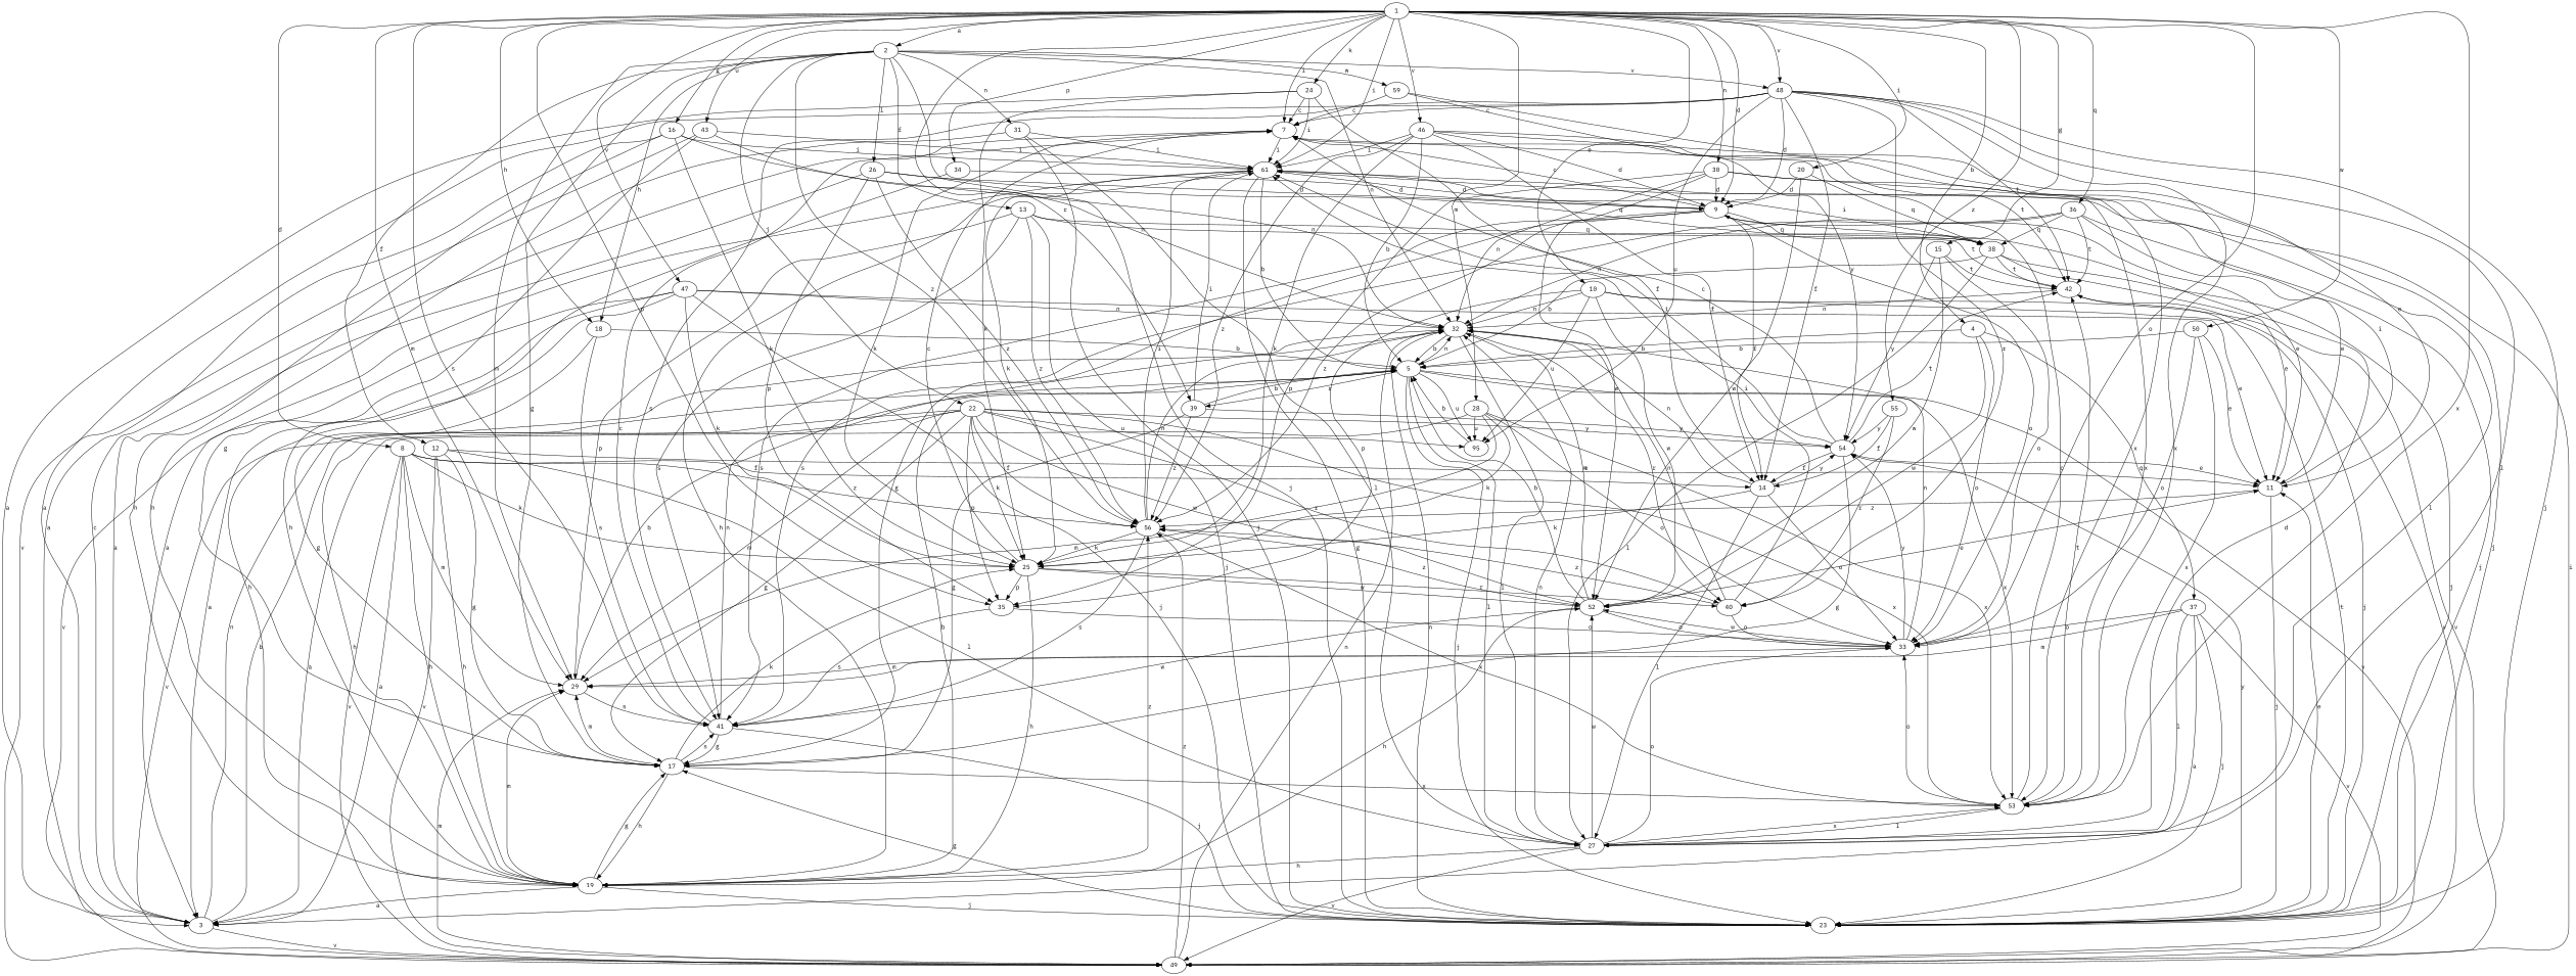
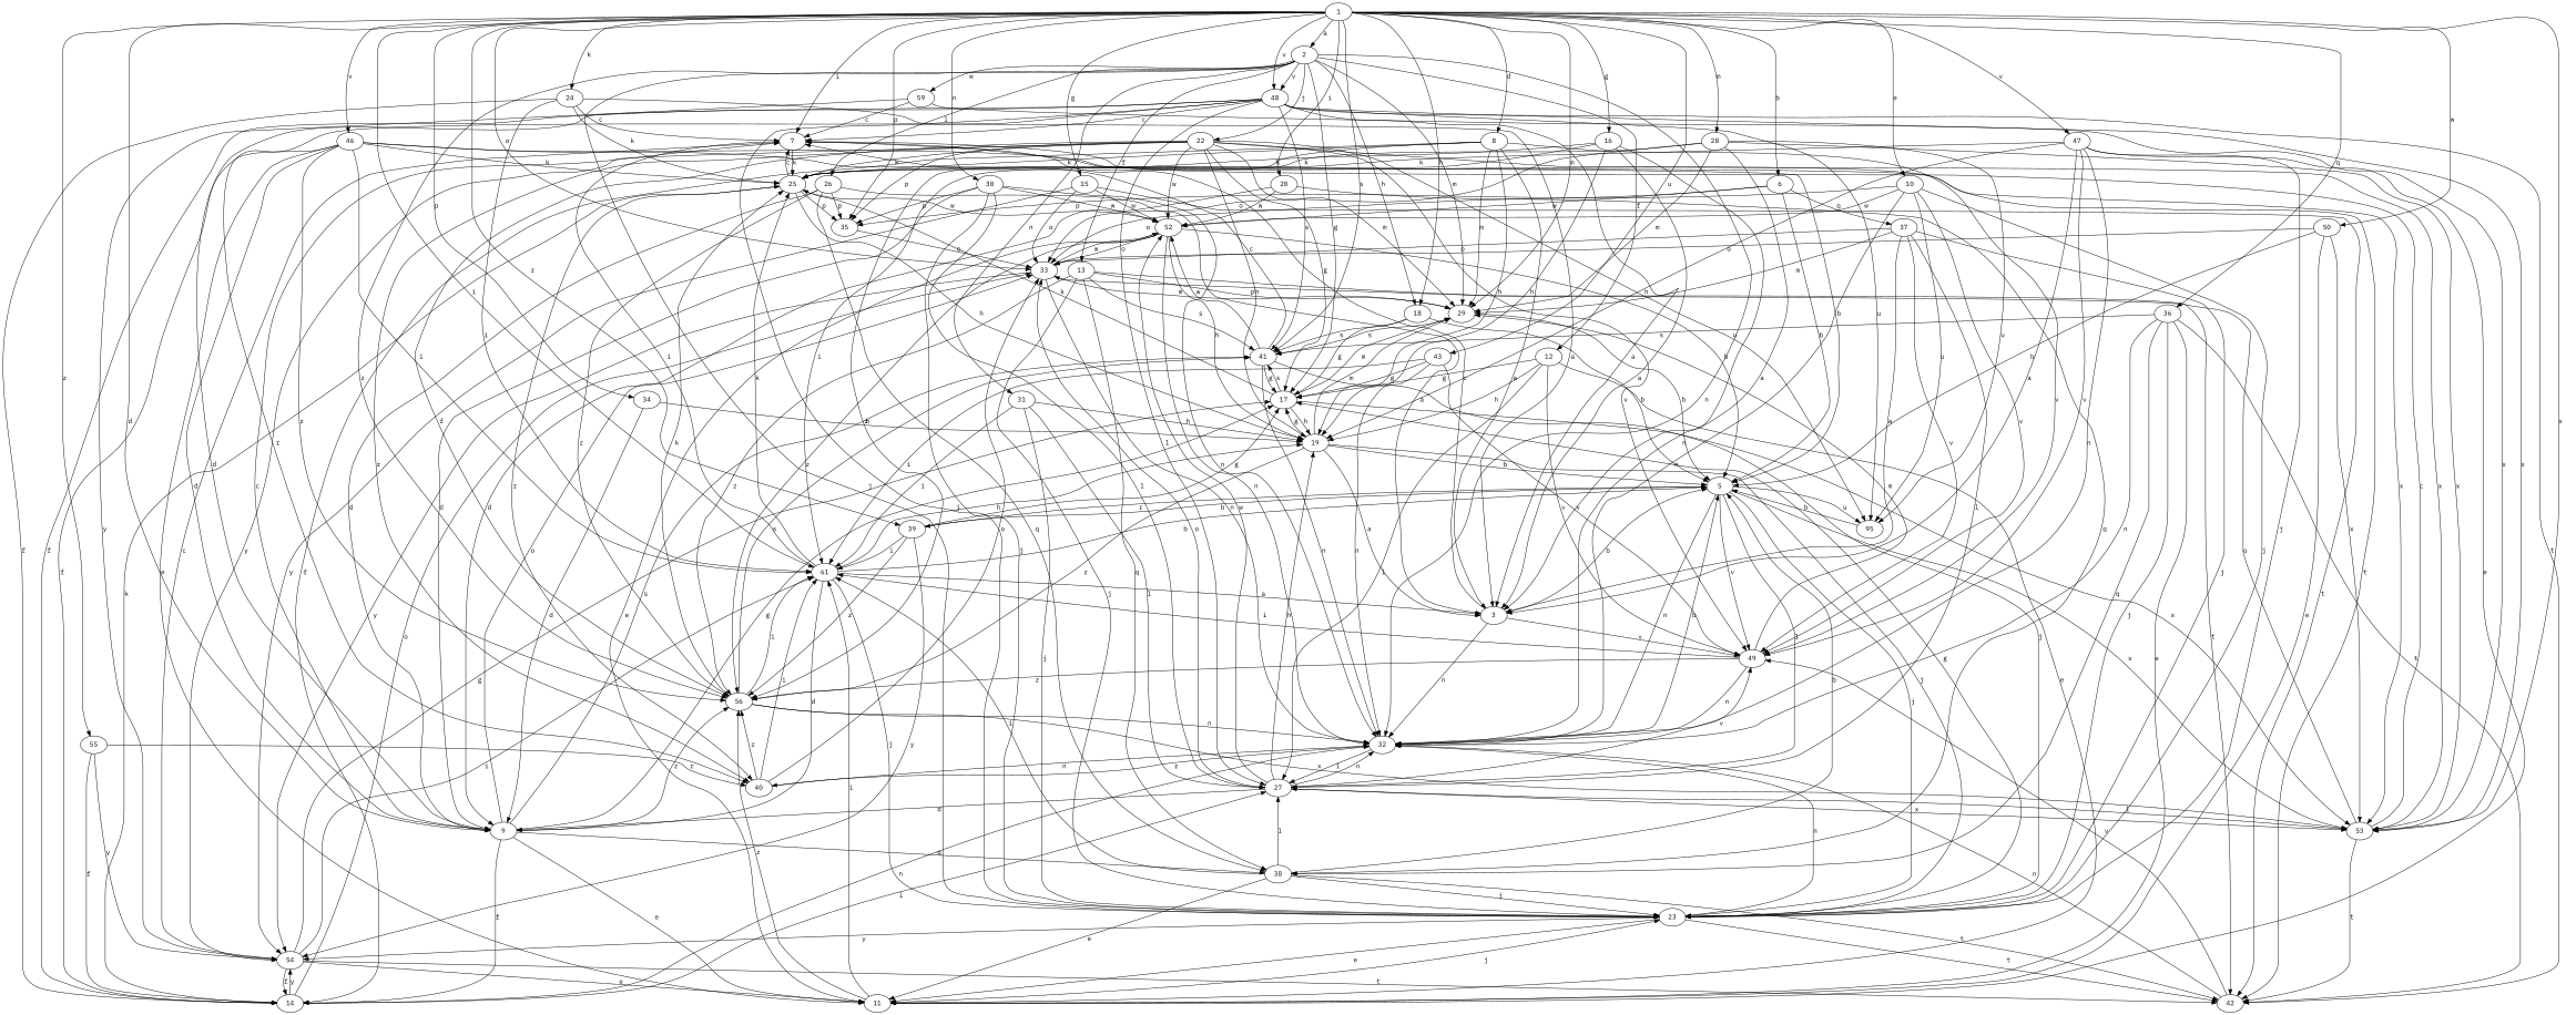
  strict digraph {
    fontname="IBM Plex Mono"
    node [fontname="IBM Plex Mono"]
    edge [fontname="IBM Plex Mono"]
    1
    2
    8
    16
    n5 [label=61]
    24
    28
    47
    48
-   4
+   4 [label=6]
    18
    29
    39
    46
    50
    7
    9
    41
    53
    20
    30
    34
    10
    36
    55
    15
    43
    33
    35
    26
    32
    n32 [label=59]
    12
    23
    13
    17
    22
    31
    56
    3
    19
    25
    14
    49
    5
    n46 [label=95]
    11
    27
    40
    42
    37
    52
    54
    38
    1 -> 2 [label=a]
    1 -> 8 [label=d]
    1 -> 16 [label=g]
    1 -> n5 [label=i]
    1 -> 24 [label=k]
    1 -> 28 [label=m]
    1 -> 47 [label=v]
    1 -> 48 [label=v]
    1 -> 4 [label=b]
    1 -> 18 [label=h]
    1 -> 29 [label=m]
    1 -> 39 [label=r]
    1 -> 46 [label=v]
    1 -> 50 [label=w]
    1 -> 7 [label=i]
    1 -> 9 [label=d]
    1 -> 41 [label=s]
    1 -> 53 [label=x]
    1 -> 20 [label=i]
    1 -> 30 [label=n]
    1 -> 34 [label=p]
    1 -> 10 [label=e]
    1 -> 36 [label=q]
    1 -> 55 [label=z]
    1 -> 15 [label=g]
    1 -> 43 [label=u]
    1 -> 33 [label=o]
    1 -> 35 [label=p]
    2 -> 48 [label=v]
    2 -> 18 [label=h]
    2 -> 29 [label=m]
    2 -> 26 [label=l]
    2 -> 32 [label=n]
    2 -> n32 [label=w]
    2 -> 12 [label=f]
    2 -> 23 [label=j]
    2 -> 13 [label=f]
    2 -> 17 [label=g]
    2 -> 22 [label=j]
    2 -> 31 [label=n]
    2 -> 56 [label=z]
    8 -> 29 [label=m]
    8 -> 56 [label=z]
    8 -> 3 [label=a]
    8 -> 19 [label=h]
    8 -> 25 [label=k]
    8 -> 14 [label=f]
    8 -> 49 [label=v]
    16 -> n5 [label=i]
    16 -> 32 [label=n]
    16 -> 3 [label=a]
    16 -> 19 [label=h]
    16 -> 25 [label=k]
    n5 -> 9 [label=d]
-   n5 -> 23 [label=g]
+   n5 -> 23 [label=j]
    n5 -> 3 [label=a]
    n5 -> 19 [label=h]
    n5 -> 25 [label=k]
    n5 -> 5 [label=b]
    24 -> n5 [label=i]
    24 -> 7 [label=c]
    24 -> 3 [label=a]
    24 -> 25 [label=k]
    24 -> 14 [label=f]
    28 -> 29 [label=m]
    28 -> 53 [label=x]
    28 -> 33 [label=o]
    28 -> 3 [label=a]
    28 -> 25 [label=k]
    28 -> n46 [label=u]
    47 -> 32 [label=n]
    47 -> 23 [label=j]
    47 -> 3 [label=a]
    47 -> 19 [label=h]
    47 -> 25 [label=k]
    47 -> 49 [label=v]
    47 -> 11 [label=e]
    48 -> 7 [label=c]
    48 -> 9 [label=d]
    48 -> 41 [label=s]
    48 -> 53 [label=x]
    48 -> 23 [label=j]
    48 -> 3 [label=a]
    48 -> 14 [label=f]
    48 -> n46 [label=u]
    48 -> 27 [label=l]
    48 -> 40 [label=r]
    48 -> 42 [label=t]
    4 -> 33 [label=o]
    4 -> 5 [label=b]
    4 -> 37 [label=q]
    4 -> 52 [label=w]
    18 -> 41 [label=s]
    18 -> 17 [label=g]
    18 -> 5 [label=b]
    29 -> 41 [label=s]
    29 -> 5 [label=b]
    39 -> n5 [label=i]
    39 -> 17 [label=g]
    39 -> 56 [label=z]
    39 -> 5 [label=b]
    39 -> 54 [label=y]
    46 -> n5 [label=i]
    46 -> 9 [label=d]
    46 -> 53 [label=x]
    46 -> 56 [label=z]
    46 -> 25 [label=k]
    46 -> 14 [label=f]
    46 -> 5 [label=b]
    46 -> 11 [label=e]
    50 -> 53 [label=x]
    50 -> 33 [label=o]
    50 -> 5 [label=b]
    50 -> 11 [label=e]
-   7 -> n5 [label=i]
+   n5 -> 7 [label=i]
    7 -> 25 [label=k]
    7 -> 42 [label=t]
    9 -> 7 [label=c]
    9 -> 41 [label=s]
    9 -> 33 [label=o]
    9 -> 17 [label=g]
    9 -> 56 [label=z]
    9 -> 14 [label=f]
    9 -> 11 [label=e]
    9 -> 38 [label=q]
    41 -> 7 [label=c]
    41 -> 32 [label=n]
    41 -> 23 [label=j]
    41 -> 17 [label=g]
    41 -> 52 [label=w]
    53 -> 7 [label=c]
    53 -> 33 [label=o]
    53 -> 27 [label=l]
    53 -> 42 [label=t]
    20 -> 9 [label=d]
    20 -> 52 [label=w]
    20 -> 38 [label=q]
    30 -> 9 [label=d]
    30 -> 35 [label=p]
    30 -> 32 [label=n]
    30 -> 23 [label=j]
    30 -> 27 [label=l]
    30 -> 52 [label=w]
    34 -> 9 [label=d]
    34 -> 19 [label=h]
    10 -> 35 [label=p]
    10 -> 32 [label=n]
    10 -> 23 [label=j]
    10 -> 49 [label=v]
    10 -> n46 [label=u]
    10 -> 52 [label=w]
    36 -> 41 [label=s]
    36 -> 32 [label=n]
    36 -> 23 [label=j]
    36 -> 11 [label=e]
    36 -> 42 [label=t]
    36 -> 38 [label=q]
    55 -> 14 [label=f]
    55 -> 40 [label=r]
    55 -> 54 [label=y]
    15 -> 33 [label=o]
    15 -> 42 [label=t]
    15 -> 52 [label=w]
    15 -> 54 [label=y]
    43 -> n5 [label=i]
    43 -> 32 [label=n]
    43 -> 17 [label=g]
    43 -> 49 [label=v]
    33 -> 29 [label=m]
    33 -> 32 [label=n]
    33 -> 52 [label=w]
    33 -> 54 [label=y]
-   35 -> 41 [label=s]
    35 -> 33 [label=o]
    26 -> 9 [label=d]
    26 -> 35 [label=p]
    26 -> 56 [label=z]
    26 -> 3 [label=a]
    26 -> 38 [label=q]
    32 -> 5 [label=b]
    32 -> 27 [label=l]
    32 -> 40 [label=r]
    n32 -> 7 [label=c]
    n32 -> 53 [label=x]
    n32 -> 54 [label=y]
    12 -> 17 [label=g]
    12 -> 19 [label=h]
    12 -> 49 [label=v]
    12 -> 11 [label=e]
    12 -> 27 [label=l]
    23 -> 32 [label=n]
    23 -> 17 [label=g]
    23 -> 11 [label=e]
    23 -> 42 [label=t]
    23 -> 54 [label=y]
    13 -> 29 [label=p]
    13 -> 41 [label=s]
    13 -> 23 [label=j]
    13 -> 56 [label=z]
    13 -> 42 [label=t]
    13 -> 38 [label=q]
    17 -> 29 [label=m]
    17 -> 41 [label=s]
    17 -> 53 [label=x]
    17 -> 19 [label=h]
    17 -> 25 [label=k]
    22 -> 29 [label=m]
    22 -> 53 [label=x]
    22 -> 35 [label=p]
    22 -> 17 [label=g]
    22 -> 56 [label=f]
    22 -> 19 [label=h]
    22 -> 25 [label=k]
    22 -> 49 [label=v]
    22 -> n46 [label=u]
    22 -> 40 [label=r]
    22 -> 52 [label=w]
    22 -> 54 [label=y]
    31 -> n5 [label=i]
    31 -> 23 [label=j]
    31 -> 19 [label=h]
    31 -> 27 [label=l]
    56 -> n5 [label=i]
    56 -> 41 [label=s]
    56 -> 53 [label=x]
    56 -> 32 [label=n]
    56 -> 25 [label=k]
    3 -> 7 [label=c]
    3 -> 32 [label=n]
    3 -> 49 [label=v]
    3 -> 5 [label=b]
    19 -> 29 [label=m]
    19 -> 23 [label=j]
    19 -> 17 [label=g]
    19 -> 56 [label=z]
    19 -> 3 [label=a]
    19 -> 5 [label=b]
    25 -> 7 [label=c]
    25 -> 35 [label=p]
    25 -> 19 [label=h]
    25 -> 40 [label=r]
    25 -> 52 [label=w]
    14 -> 33 [label=o]
    14 -> 32 [label=n]
    14 -> 25 [label=k]
    14 -> 27 [label=l]
    14 -> 54 [label=y]
    49 -> n5 [label=i]
    49 -> 29 [label=m]
    49 -> 32 [label=n]
    49 -> 56 [label=z]
    5 -> 39 [label=r]
    5 -> 53 [label=x]
    5 -> 32 [label=n]
    5 -> 23 [label=j]
    5 -> 49 [label=v]
    5 -> n46 [label=u]
    5 -> 27 [label=l]
    n46 -> 5 [label=b]
    11 -> n5 [label=i]
    11 -> 23 [label=j]
    11 -> 56 [label=z]
    27 -> 9 [label=d]
    27 -> 53 [label=x]
    27 -> 33 [label=o]
    27 -> 32 [label=n]
    27 -> 19 [label=h]
    27 -> 49 [label=v]
    27 -> 52 [label=w]
    40 -> n5 [label=i]
    40 -> 33 [label=o]
    40 -> 32 [label=n]
    40 -> 56 [label=z]
    42 -> 32 [label=n]
    42 -> 49 [label=v]
    37 -> 29 [label=m]
    37 -> 33 [label=o]
    37 -> 23 [label=j]
    37 -> 3 [label=a]
    37 -> 49 [label=v]
    37 -> 27 [label=l]
    52 -> 33 [label=o]
    52 -> 32 [label=n]
    52 -> 56 [label=z]
    52 -> 19 [label=h]
    52 -> 5 [label=b]
    52 -> 11 [label=e]
    54 -> n5 [label=i]
    54 -> 7 [label=c]
    54 -> 17 [label=g]
    54 -> 14 [label=f]
    54 -> 11 [label=e]
    54 -> 42 [label=t]
    38 -> n5 [label=i]
    38 -> 23 [label=j]
    38 -> 5 [label=b]
    38 -> 11 [label=e]
    38 -> 27 [label=l]
    38 -> 42 [label=t]
  }
